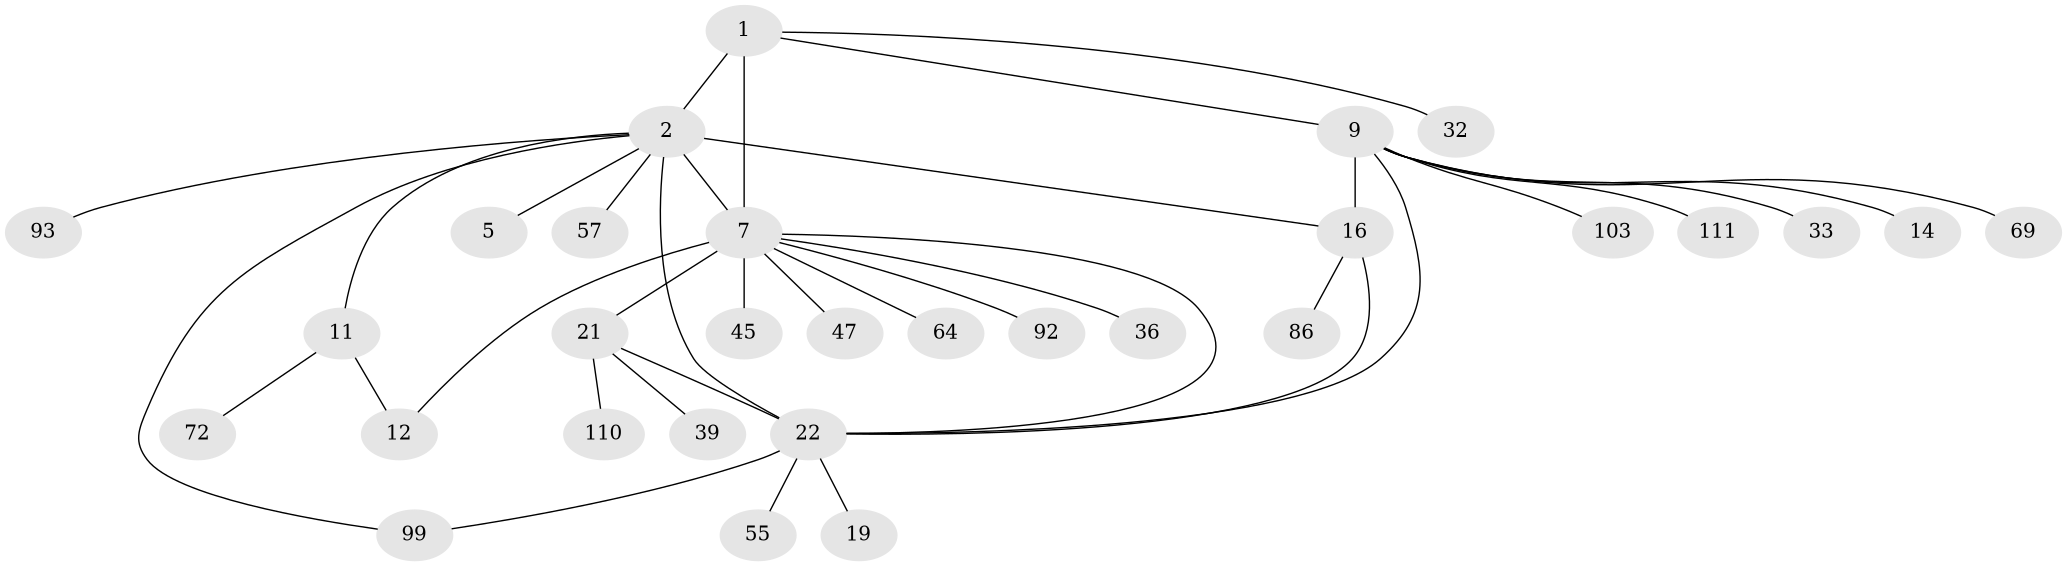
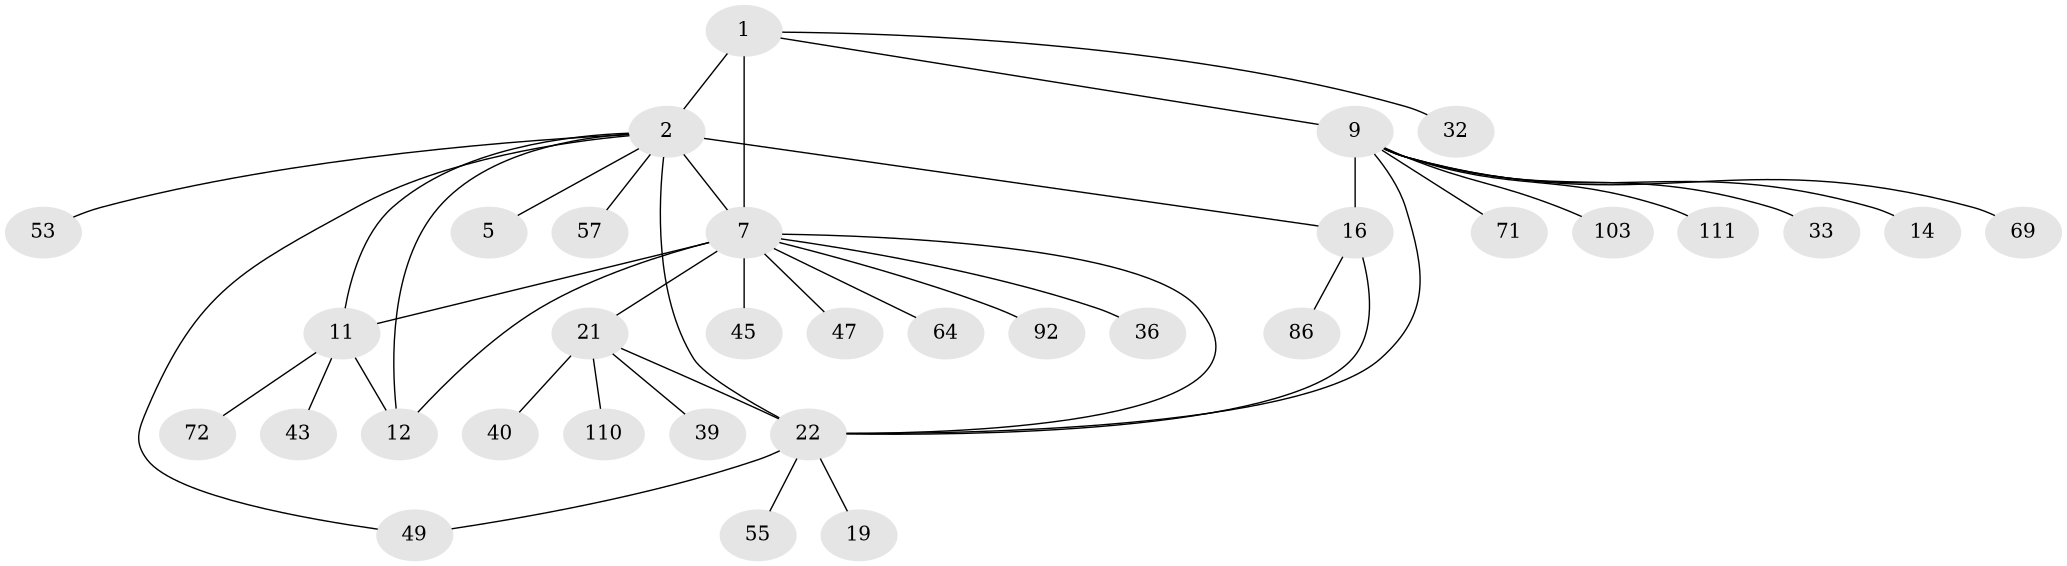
  graph {
    node [color=gray90 style=filled]
    1 [super="+58+87+37+4"]
    2 [super="+63+51+3+81+14"]
    7 [super="+15+41+76+8+102"]
    9 [super="+35+59+18+77+31"]
    32
    5
    11 [super="+13+34"]
    12 [super="+80+83"]
    16 [super="+62+20+17+104"]
    22 [super="+53+25+66+85+75+67"]
    57
-   93
-   99
+   93 [label=53]
+   99 [label=49]
    21 [super="+26+96+103+78+23"]
    36
    45
    47 [super="+90"]
    64
    92
    33 [super="+95"]
    n21 [label=14 super="+68"]
    69
+   71 [super="+100"]
    n24 [label=103 super="+113"]
    111
+   43
    72
    86
    n29 [label=19 super="+65"]
    55
    39
+   40
    110
    1 -- 2 [weight=4]
    1 -- 7 [weight=3]
    1 -- 9 [weight=3]
    1 -- 32
    2 -- 7
    2 -- 5 [weight=2]
    2 -- 11 [weight=2]
+   2 -- 12
    2 -- 16 [weight=3]
    2 -- 22 [weight=2]
    2 -- 57
    2 -- 93
    2 -- 99
+   7 -- 11 [weight=3]
    7 -- 12
    7 -- 22 [weight=2]
    7 -- 21
    7 -- 36
    7 -- 45
    7 -- 47
    7 -- 64
    7 -- 92
    9 -- 16 [weight=6]
    9 -- 22 [weight=2]
    9 -- 33
    9 -- n21
    9 -- 69
+   9 -- 71
    9 -- n24
    9 -- 111
    11 -- 12 [weight=2]
+   11 -- 43
    11 -- 72
    16 -- 22
    16 -- 86
    22 -- 99
    22 -- n29
    22 -- 55
    21 -- 22 [weight=6]
    21 -- 39
+   21 -- 40
    21 -- 110
  }
